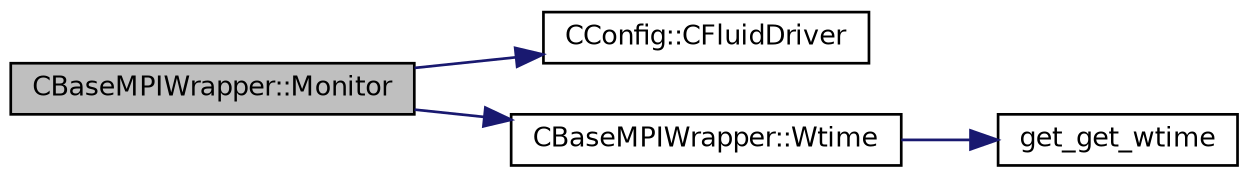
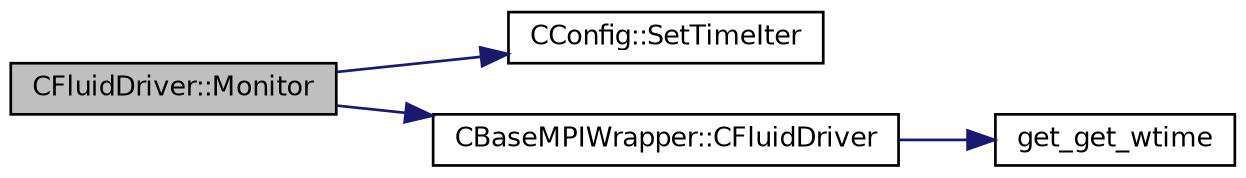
  digraph {
    rankdir=LR
    node [color=black fillcolor=white fontname=Helvetica fontsize=10 shape=record style=filled]
    edge [color=midnightblue fontname=Helvetica fontsize=10 labelfontname=Helvetica labelfontsize=10 style=solid]
-   n1 [fillcolor=grey75 fontcolor=black height=0.2 label="CBaseMPIWrapper::Monitor" width=0.4]
-   n2 [height=0.2 label="CConfig::CFluidDriver" width=0.4]
-   n3 [height=0.2 label="CBaseMPIWrapper::Wtime" width=0.4]
+   n1 [fillcolor=grey75 fontcolor=black height=0.2 label="CFluidDriver::Monitor" width=0.4]
+   n2 [height=0.2 label="CConfig::SetTimeIter" width=0.4]
+   n3 [height=0.2 label="CBaseMPIWrapper::CFluidDriver" width=0.4]
    n4 [height=0.2 label=get_get_wtime width=0.4]
    n1 -> n2
    n1 -> n3
    n3 -> n4
  }
